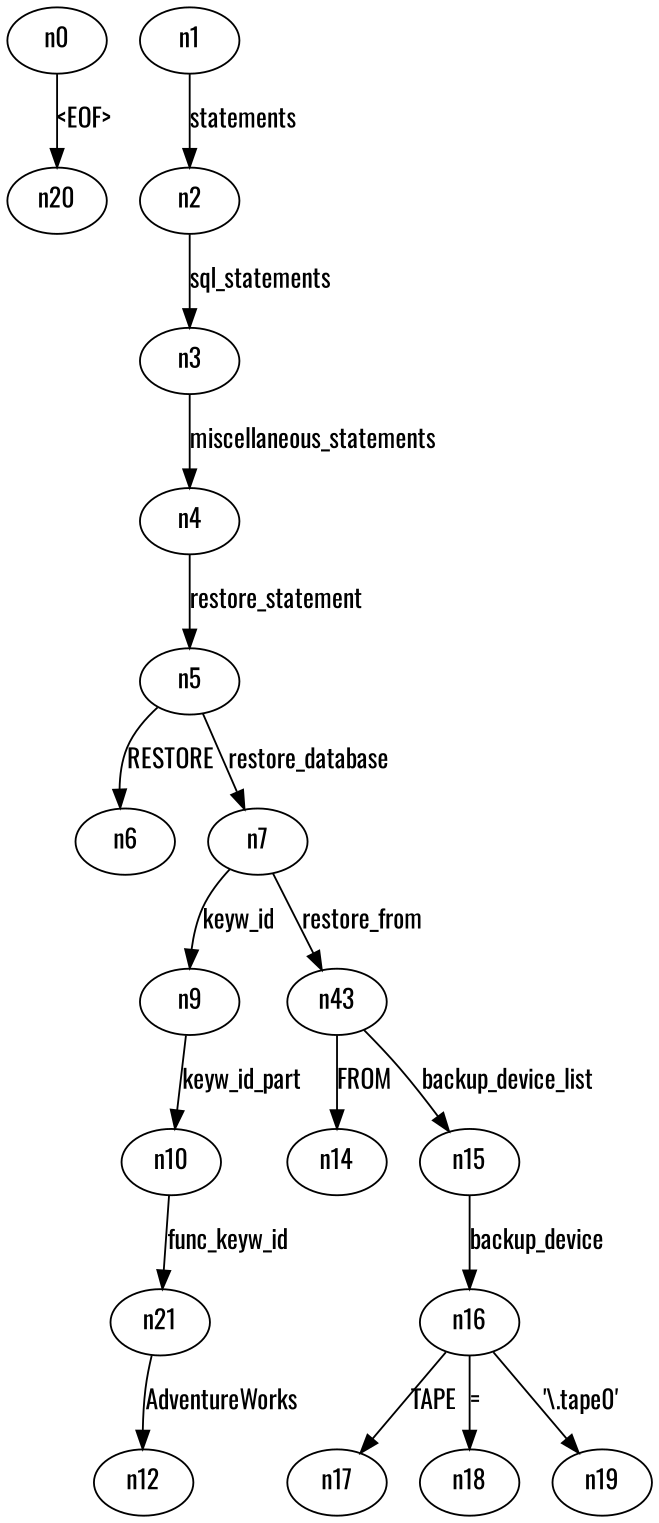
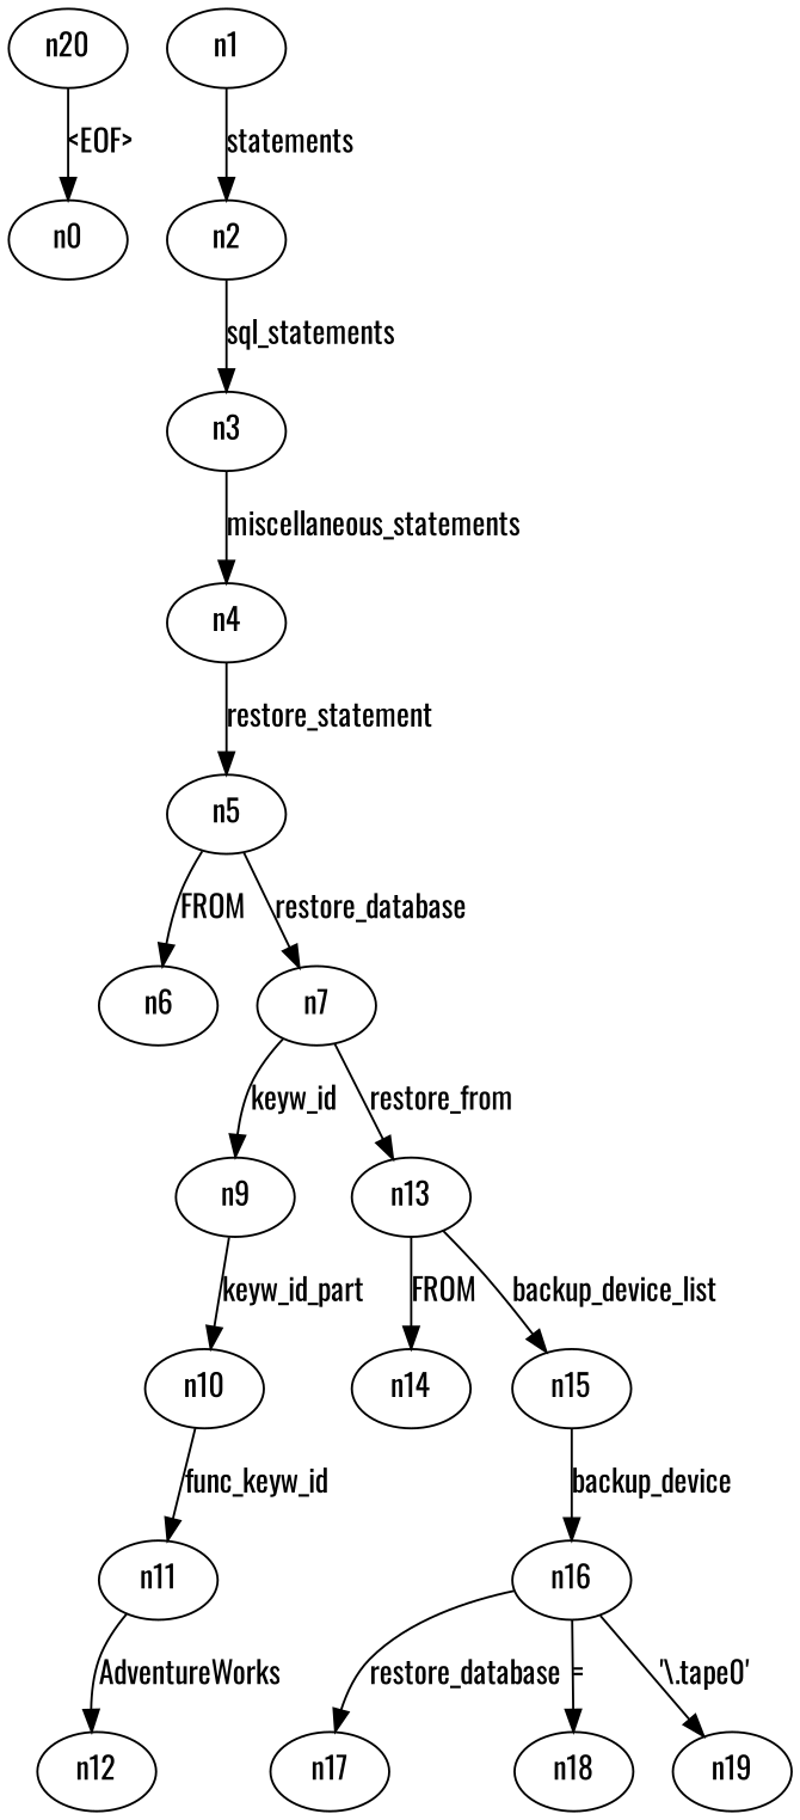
  digraph {
    fontname=Oswald
    node [fontname=Oswald]
    edge [fontname=Oswald]
    n0
    n20
    n1
    n2
    n3
    n4
    n5
    n6
    n7
    n9
-   n13 [label=n43]
+   n13
    n10
    n14
    n15
-   n11 [label=n21]
+   n11
    n12
    n16
    n17
    n18
    n19
-   n0 -> n20 [label="<EOF>"]
+   n20 -> n0 [label="<EOF>"]
    n1 -> n2 [label=statements]
    n2 -> n3 [label=sql_statements]
    n3 -> n4 [label=miscellaneous_statements]
    n4 -> n5 [label=restore_statement]
-   n5 -> n6 [label=RESTORE]
+   n5 -> n6 [label=FROM]
    n5 -> n7 [label=restore_database]
    n7 -> n9 [label=keyw_id]
    n7 -> n13 [label=restore_from]
    n9 -> n10 [label=keyw_id_part]
    n13 -> n14 [label=FROM]
    n13 -> n15 [label=backup_device_list]
    n10 -> n11 [label=func_keyw_id]
    n15 -> n16 [label=backup_device]
    n11 -> n12 [label=AdventureWorks]
-   n16 -> n17 [label=TAPE]
+   n16 -> n17 [label=restore_database]
    n16 -> n18 [label="="]
    n16 -> n19 [label="'\\.\tape0'"]
  }
